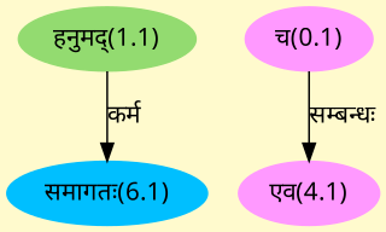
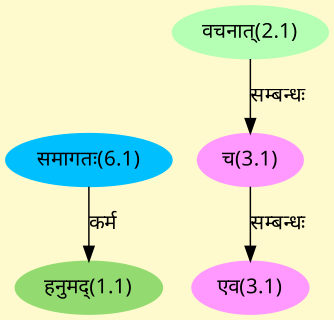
  digraph {
    bgcolor=lemonchiffon1
    compound=true
    fontname="Noto Sans"
    rankdir=BT
    node [color="#FF99FF" fontname="Noto Sans" style=filled]
    edge [dir=back fontname="Noto Sans"]
    n1 [color="#93DB70" label="हनुमद्(1.1)"]
    n2 [color="#00BFFF" label="समागतः(6.1)"]
-   n4 [label="च(0.1)"]
-   n5 [label="एव(4.1)"]
-   n2 -> n1 [label="कर्म"]
+   n3 [color="#B4FFB4" label="वचनात्(2.1)"]
+   n4 [label="च(3.1)"]
+   n5 [label="एव(3.1)"]
+   n1 -> n2 [label="कर्म"]
+   n4 -> n3 [label="सम्बन्धः"]
    n5 -> n4 [label="सम्बन्धः"]
  }
